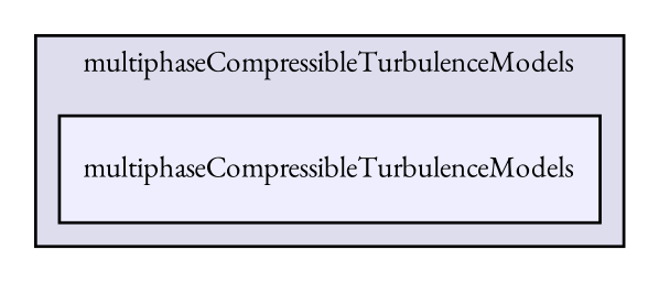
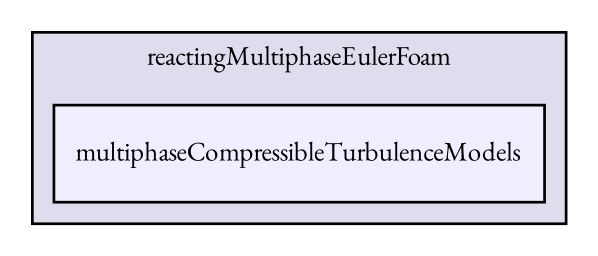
  digraph {
    compound=true
    rankdir=LR
    fontname="EB Garamond"
    n1 [fillcolor="#eeeeff" fontname="EB Garamond" fontsize=10 label=multiphaseCompressibleTurbulenceModels pencolor=black shape=box style=filled]
    subgraph cluster_1 {
      bgcolor="#ddddee"
      fontsize=10
-     label=multiphaseCompressibleTurbulenceModels
+     label=reactingMultiphaseEulerFoam
      pencolor=black
      n1
    }
  }
